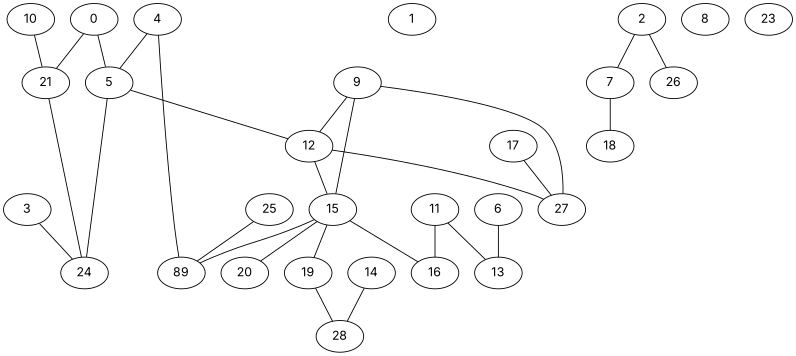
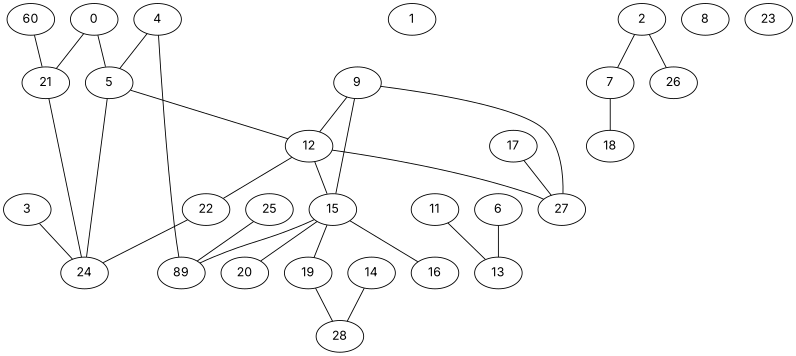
  graph {
    fontname=Inter
    node [fontname=Inter]
    edge [fontname=Inter]
    0
    5
    21
    24
    12
    1
    2
    7
    26
    18
    3
    4
    n13 [label=89]
    15
    27
+   22
    6
    13
    8
    9
    16
    19
    20
-   10
+   10 [label=60]
    11
    14
    28
    17
    23
    25
    0 -- 5
    0 -- 21
    5 -- 24
    5 -- 12
    21 -- 24
    12 -- 15
    12 -- 27
+   12 -- 22
    2 -- 7
    2 -- 26
    7 -- 18
    3 -- 24
    4 -- 5
    4 -- n13
    15 -- n13
    15 -- 16
    15 -- 19
    15 -- 20
+   22 -- 24
    6 -- 13
    9 -- 12
    9 -- 15
    9 -- 27
    19 -- 28
    10 -- 21
    11 -- 13
-   11 -- 16
    14 -- 28
    17 -- 27
    25 -- n13
  }
